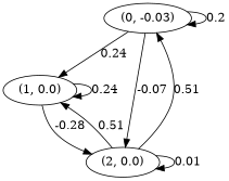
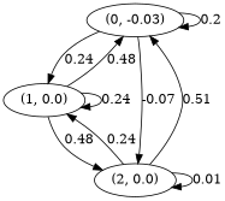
  digraph {
    n1 [label="(0, -0.03)"]
    n2 [label="(1, 0.0)"]
    n3 [label="(2, 0.0)"]
    n1 -> n1 [label=0.2]
    n1 -> n2 [label=0.24]
    n1 -> n3 [label=-0.07]
+   n2 -> n1 [label=0.48]
    n2 -> n2 [label=0.24]
-   n2 -> n3 [label=-0.28]
+   n2 -> n3 [label=0.48]
    n3 -> n1 [label=0.51]
-   n3 -> n2 [label=0.51]
+   n3 -> n2 [label=0.24]
    n3 -> n3 [label=0.01]
  }
